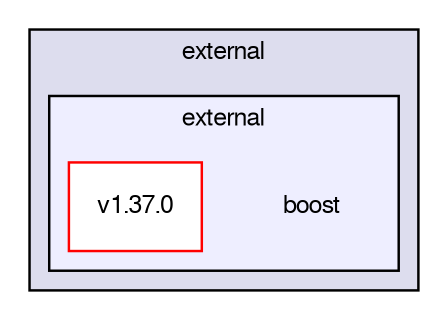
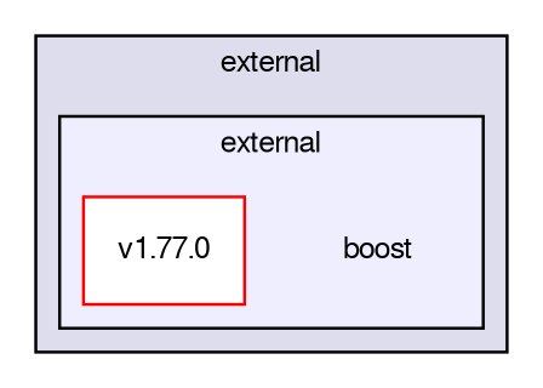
  digraph {
    compound=true
    node [fontname=FreeSans fontsize=10]
    n1 [label=boost shape=plaintext]
-   n2 [color=red fillcolor=white label="v1.37.0" shape=box style=filled]
+   n2 [color=red fillcolor=white label="v1.77.0" shape=box style=filled]
    subgraph cluster_1 {
      bgcolor="#ddddee"
      fontname=FreeSans
      fontsize=10
      label=external
      pencolor=black
      subgraph cluster_2 {
        bgcolor="#eeeeff"
        fontname=FreeSans
        fontsize=10
        pencolor=black
        n1
        n2
      }
    }
  }
